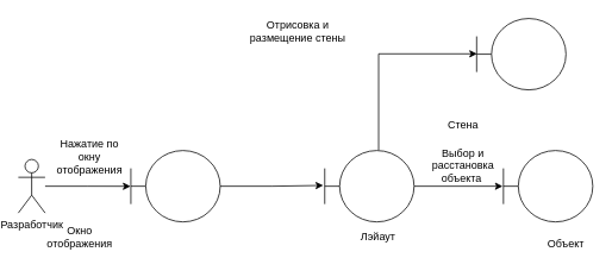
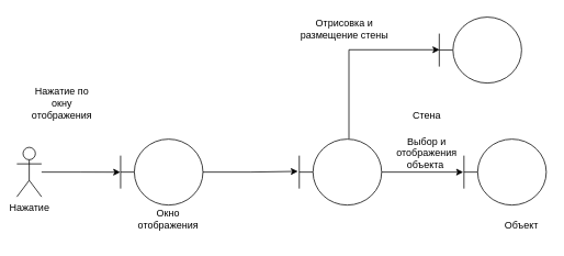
  <mxCell id="0" />
  <mxCell id="1" parent="0" />
- <mxCell id="2" value="Разработчик" style="shape=umlActor;verticalLabelPosition=bottom;verticalAlign=top;html=1;outlineConnect=0;" vertex="1" parent="1"><mxGeometry x="20" y="178" width="30" height="60" as="geometry" /></mxCell>
+ <mxCell id="2" value="Нажатие" style="shape=umlActor;verticalLabelPosition=bottom;verticalAlign=top;html=1;outlineConnect=0;" vertex="1" parent="1"><mxGeometry x="20" y="178" width="30" height="60" as="geometry" /></mxCell>
  <mxCell id="3" style="edgeStyle=orthogonalEdgeStyle;rounded=0;orthogonalLoop=1;jettySize=auto;html=1;entryX=-0.017;entryY=0.489;entryDx=0;entryDy=0;entryPerimeter=0;" edge="1" parent="1" source="4" target="8"><mxGeometry relative="1" as="geometry"><mxPoint x="373" y="110" as="targetPoint" /></mxGeometry></mxCell>
  <mxCell id="4" value="" style="shape=umlBoundary;whiteSpace=wrap;html=1;" vertex="1" parent="1"><mxGeometry x="146" y="168" width="100" height="80" as="geometry" /></mxCell>
  <mxCell id="5" style="edgeStyle=orthogonalEdgeStyle;rounded=0;orthogonalLoop=1;jettySize=auto;html=1;entryX=-0.004;entryY=0.501;entryDx=0;entryDy=0;entryPerimeter=0;" edge="1" parent="1" source="2" target="4"><mxGeometry relative="1" as="geometry" /></mxCell>
- <mxCell id="6" value="Окно отображения" style="text;html=1;strokeColor=none;fillColor=none;align=center;verticalAlign=middle;whiteSpace=wrap;rounded=0;" vertex="1" parent="1"><mxGeometry x="59.17" y="250" width="60" height="30" as="geometry" /></mxCell>
+ <mxCell id="6" value="Окно отображения" style="text;html=1;strokeColor=none;fillColor=none;align=center;verticalAlign=middle;whiteSpace=wrap;rounded=0;" vertex="1" parent="1"><mxGeometry x="174.17" y="250" width="60" height="30" as="geometry" /></mxCell>
  <mxCell id="7" style="edgeStyle=orthogonalEdgeStyle;rounded=0;orthogonalLoop=1;jettySize=auto;html=1;entryX=-0.009;entryY=0.5;entryDx=0;entryDy=0;entryPerimeter=0;" edge="1" parent="1" source="8" target="10"><mxGeometry relative="1" as="geometry"><mxPoint x="563" y="208" as="targetPoint" /></mxGeometry></mxCell>
  <mxCell id="8" value="" style="shape=umlBoundary;whiteSpace=wrap;html=1;" vertex="1" parent="1"><mxGeometry x="363" y="168" width="100" height="80" as="geometry" /></mxCell>
- <mxCell id="9" value="Лэйаут" style="text;html=1;strokeColor=none;fillColor=none;align=center;verticalAlign=middle;whiteSpace=wrap;rounded=0;" vertex="1" parent="1"><mxGeometry x="393" y="250" width="60" height="30" as="geometry" /></mxCell>
  <mxCell id="10" value="" style="shape=umlBoundary;whiteSpace=wrap;html=1;" vertex="1" parent="1"><mxGeometry x="563" y="168" width="100" height="80" as="geometry" /></mxCell>
  <mxCell id="11" value="Объект" style="text;html=1;strokeColor=none;fillColor=none;align=center;verticalAlign=middle;whiteSpace=wrap;rounded=0;" vertex="1" parent="1"><mxGeometry x="603" y="258" width="60" height="30" as="geometry" /></mxCell>
- <mxCell id="12" value="Выбор и расстановка объекта&amp;nbsp;" style="text;html=1;strokeColor=none;fillColor=none;align=center;verticalAlign=middle;whiteSpace=wrap;rounded=0;" vertex="1" parent="1"><mxGeometry x="473" y="170" width="90" height="30" as="geometry" /></mxCell>
- <mxCell id="13" value="Нажатие по окну отображения" style="text;html=1;strokeColor=none;fillColor=none;align=center;verticalAlign=middle;whiteSpace=wrap;rounded=0;" vertex="1" parent="1"><mxGeometry x="70" y="160" width="60" height="30" as="geometry" /></mxCell>
+ <mxCell id="12" value="Выбор и отображения объекта&amp;nbsp;" style="text;html=1;strokeColor=none;fillColor=none;align=center;verticalAlign=middle;whiteSpace=wrap;rounded=0;" vertex="1" parent="1"><mxGeometry x="473" y="170" width="90" height="30" as="geometry" /></mxCell>
+ <mxCell id="13" value="Нажатие по окну отображения" style="text;html=1;strokeColor=none;fillColor=none;align=center;verticalAlign=middle;whiteSpace=wrap;rounded=0;" vertex="1" parent="1"><mxGeometry x="45" y="110" width="60" height="30" as="geometry" /></mxCell>
  <mxCell id="14" style="edgeStyle=orthogonalEdgeStyle;rounded=0;orthogonalLoop=1;jettySize=auto;html=1;exitX=0.603;exitY=-0.007;exitDx=0;exitDy=0;exitPerimeter=0;entryX=0.004;entryY=0.495;entryDx=0;entryDy=0;entryPerimeter=0;" edge="1" parent="1" target="15" source="8"><mxGeometry relative="1" as="geometry"><mxPoint x="503" y="60" as="targetPoint" /><mxPoint x="263" y="50" as="sourcePoint" /><Array as="points"><mxPoint x="423" y="60" /><mxPoint x="533" y="60" /></Array></mxGeometry></mxCell>
  <mxCell id="15" value="" style="shape=umlBoundary;whiteSpace=wrap;html=1;" vertex="1" parent="1"><mxGeometry x="533" y="20" width="100" height="80" as="geometry" /></mxCell>
  <mxCell id="16" value="Стена" style="text;html=1;strokeColor=none;fillColor=none;align=center;verticalAlign=middle;whiteSpace=wrap;rounded=0;" vertex="1" parent="1"><mxGeometry x="488" y="125" width="60" height="30" as="geometry" /></mxCell>
- <mxCell id="17" value="Отрисовка и размещение стены" style="text;html=1;strokeColor=none;fillColor=none;align=center;verticalAlign=middle;whiteSpace=wrap;rounded=0;" vertex="1" parent="1"><mxGeometry x="268" y="20" width="130" height="30" as="geometry" /></mxCell>
+ <mxCell id="17" value="Отрисовка и размещение стены" style="text;html=1;strokeColor=none;fillColor=none;align=center;verticalAlign=middle;whiteSpace=wrap;rounded=0;" vertex="1" parent="1"><mxGeometry x="353" y="20" width="130" height="30" as="geometry" /></mxCell>
